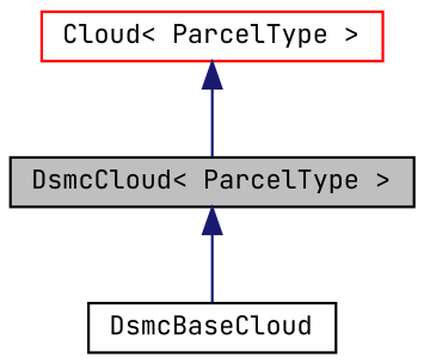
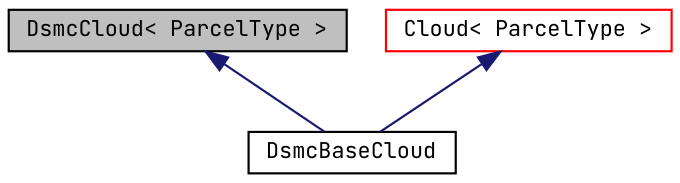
  digraph {
    fontname="JetBrains Mono"
    node [color=black fontname="JetBrains Mono" fontsize=10 shape=record]
    edge [color=midnightblue dir=back fontname="JetBrains Mono" fontsize=10 labelfontname=FreeSans labelfontsize=10 style=solid]
    n1 [fillcolor=grey75 fontcolor=black height=0.2 label="DsmcCloud\< ParcelType \>" style=filled width=0.4]
    n2 [height=0.2 label=DsmcBaseCloud width=0.4]
    n3 [color=red height=0.2 label="Cloud\< ParcelType \>" width=0.4]
    n1 -> n2
-   n3 -> n1
+   n3 -> n2
  }
